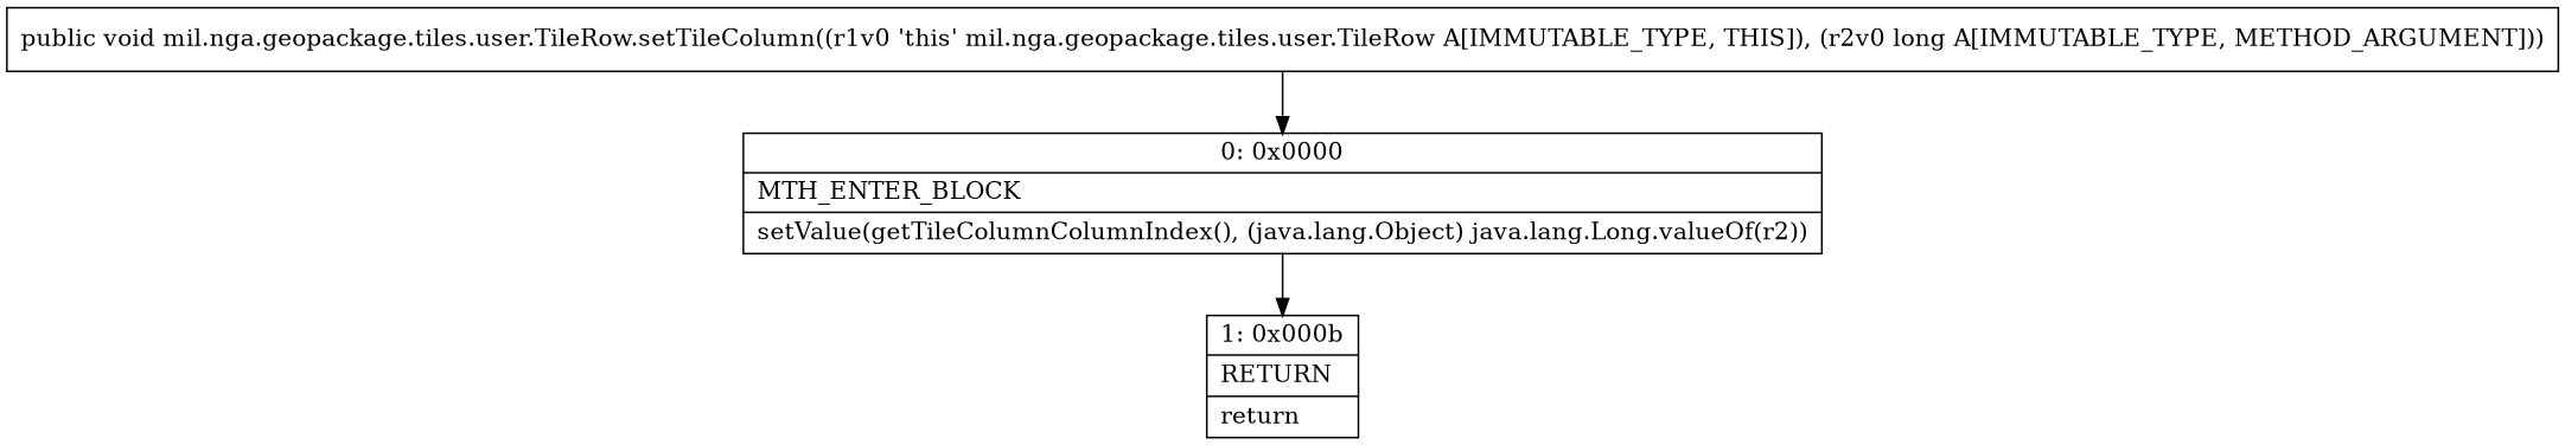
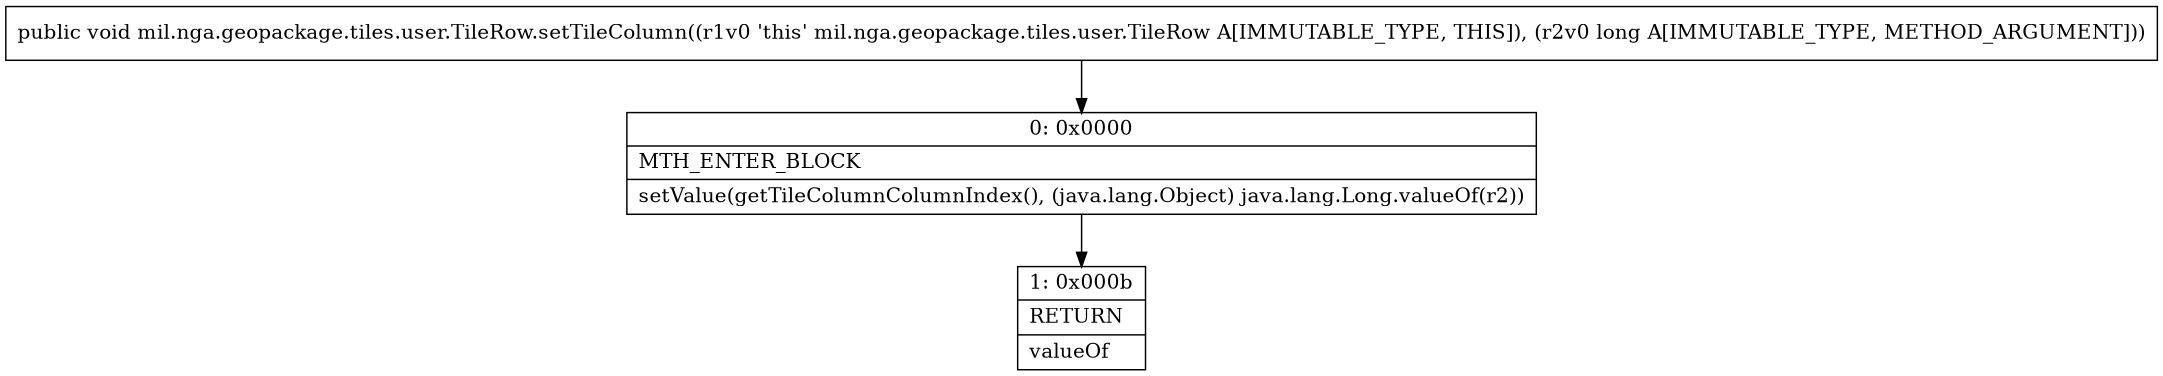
  digraph {
    node [shape=record]
    n1 [label="{0\:\ 0x0000|MTH_ENTER_BLOCK\l|setValue(getTileColumnColumnIndex(), (java.lang.Object) java.lang.Long.valueOf(r2))\l}"]
-   n2 [label="{1\:\ 0x000b|RETURN\l|return\l}"]
+   n2 [label="{1\:\ 0x000b|RETURN\l|valueOf\l}"]
    n3 [label="{public void mil.nga.geopackage.tiles.user.TileRow.setTileColumn((r1v0 'this' mil.nga.geopackage.tiles.user.TileRow A[IMMUTABLE_TYPE, THIS]), (r2v0 long A[IMMUTABLE_TYPE, METHOD_ARGUMENT])) }"]
    n1 -> n2
    n3 -> n1
  }
